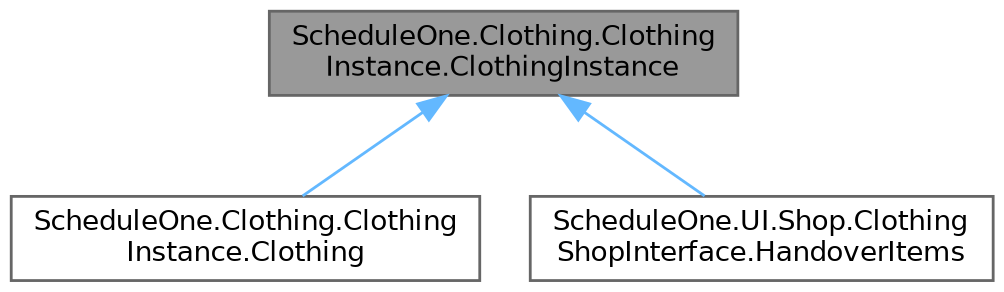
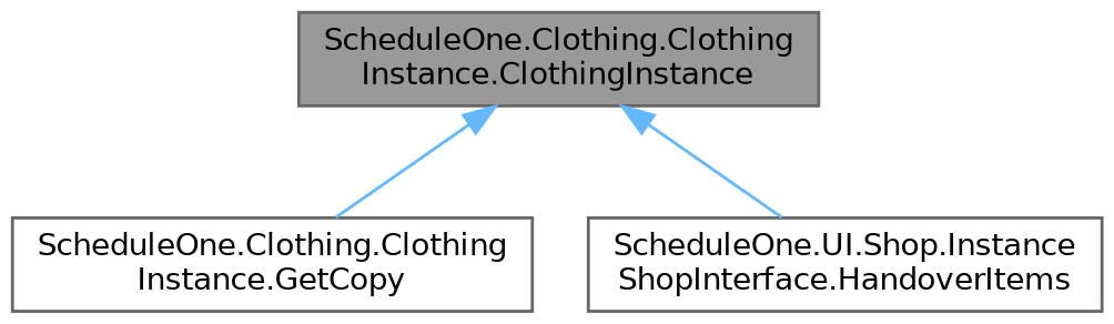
  digraph {
    rankdir=TB
    node [color=grey40 fillcolor=white fontname=Helvetica fontsize=10 shape=box style=filled]
    edge [color=steelblue1 dir=back fontname=Helvetica fontsize=10 labelfontname=Helvetica labelfontsize=10 style=solid]
    n1 [color=gray40 fillcolor=grey60 fontcolor=black height=0.2 label="ScheduleOne.Clothing.Clothing\lInstance.ClothingInstance" width=0.4]
-   n2 [height=0.2 label="ScheduleOne.Clothing.Clothing\lInstance.Clothing" width=0.4]
-   n3 [height=0.2 label="ScheduleOne.UI.Shop.Clothing\lShopInterface.HandoverItems" width=0.4]
+   n2 [height=0.2 label="ScheduleOne.Clothing.Clothing\lInstance.GetCopy" width=0.4]
+   n3 [height=0.2 label="ScheduleOne.UI.Shop.Instance\lShopInterface.HandoverItems" width=0.4]
    n1 -> n2
    n1 -> n3
  }
